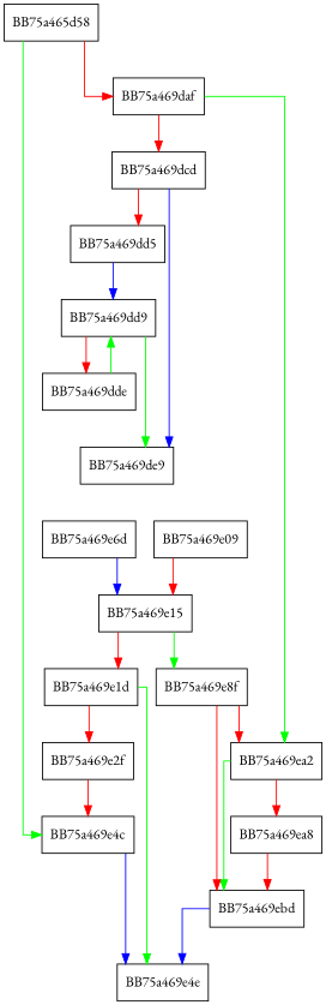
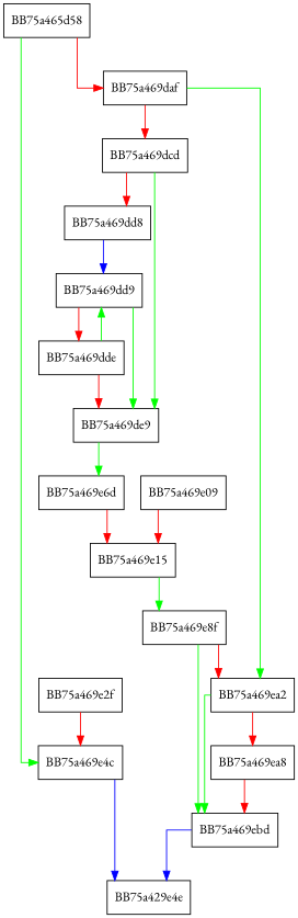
  digraph {
    fontname="EB Garamond"
    splines=ortho
    node [fontname="EB Garamond" shape=box]
    edge [color=red fontname="EB Garamond"]
    n1 [label=BB75a465d58]
    BB75a469e4c
    BB75a469daf
-   BB75a469e4e
+   BB75a469e4e [label=BB75a429e4e]
    BB75a469dcd
    BB75a469ea2
    BB75a469ebd
    BB75a469de9
-   BB75a469dd5
+   BB75a469dd5 [label=BB75a469dd8]
    BB75a469e6d
    BB75a469dd9
    BB75a469e15
    BB75a469e09
    BB75a469dde
    BB75a469e8f
-   BB75a469e1d
    BB75a469e2f
    BB75a469ea8
    n1 -> BB75a469e4c [color=green]
    n1 -> BB75a469daf
    BB75a469e4c -> BB75a469e4e [color=blue]
    BB75a469daf -> BB75a469dcd
    BB75a469daf -> BB75a469ea2 [color=green]
-   BB75a469dcd -> BB75a469de9 [color=blue]
+   BB75a469dcd -> BB75a469de9 [color=green]
    BB75a469dcd -> BB75a469dd5
    BB75a469ea2 -> BB75a469ebd [color=green]
    BB75a469ea2 -> BB75a469ea8
    BB75a469ebd -> BB75a469e4e [color=blue]
+   BB75a469de9 -> BB75a469e6d [color=green]
    BB75a469dd5 -> BB75a469dd9 [color=blue]
-   BB75a469e6d -> BB75a469e15 [color=blue]
+   BB75a469e6d -> BB75a469e15
    BB75a469dd9 -> BB75a469de9 [color=green]
    BB75a469dd9 -> BB75a469dde
    BB75a469e15 -> BB75a469e8f [color=green]
-   BB75a469e15 -> BB75a469e1d
    BB75a469e09 -> BB75a469e15
+   BB75a469dde -> BB75a469de9
    BB75a469dde -> BB75a469dd9 [color=green]
    BB75a469e8f -> BB75a469ea2
-   BB75a469e8f -> BB75a469ebd
-   BB75a469e1d -> BB75a469e4e [color=green]
-   BB75a469e1d -> BB75a469e2f
+   BB75a469e8f -> BB75a469ebd [color=green]
    BB75a469e2f -> BB75a469e4c
    BB75a469ea8 -> BB75a469ebd
  }
